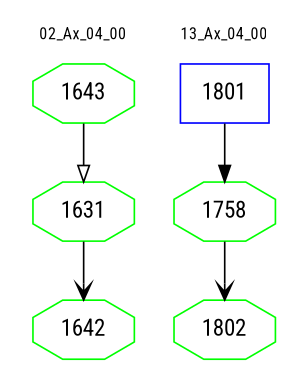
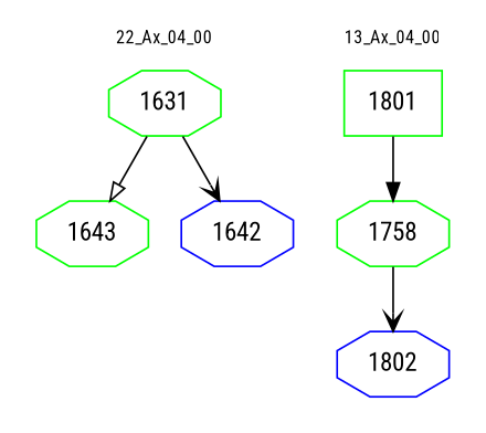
  digraph {
    fontname="Roboto Condensed"
    node [color=green fontname="Roboto Condensed" shape=octagon]
    edge [arrowhead=vee color=black fontname="Roboto Condensed"]
    n1 [label=1643]
    n2 [label=1631]
-   n3 [label=1642]
-   n4 [color=blue label=1801 shape=box]
+   n3 [color=blue label=1642]
+   n4 [label=1801 shape=box]
    n5 [label=1758]
-   n6 [label=1802]
+   n6 [color=blue label=1802]
    subgraph cluster_1 {
      color=white
      fontsize=10
-     label="02_Ax_04_00"
+     label="22_Ax_04_00"
      n1
      n2
      n3
    }
    subgraph cluster_2 {
      color=white
      fontsize=10
      label="13_Ax_04_00"
      n4
      n5
      n6
    }
-   n1 -> n2 [arrowhead=onormal]
+   n2 -> n1 [arrowhead=onormal]
    n2 -> n3
    n4 -> n5 [arrowhead=normal]
    n5 -> n6
  }
